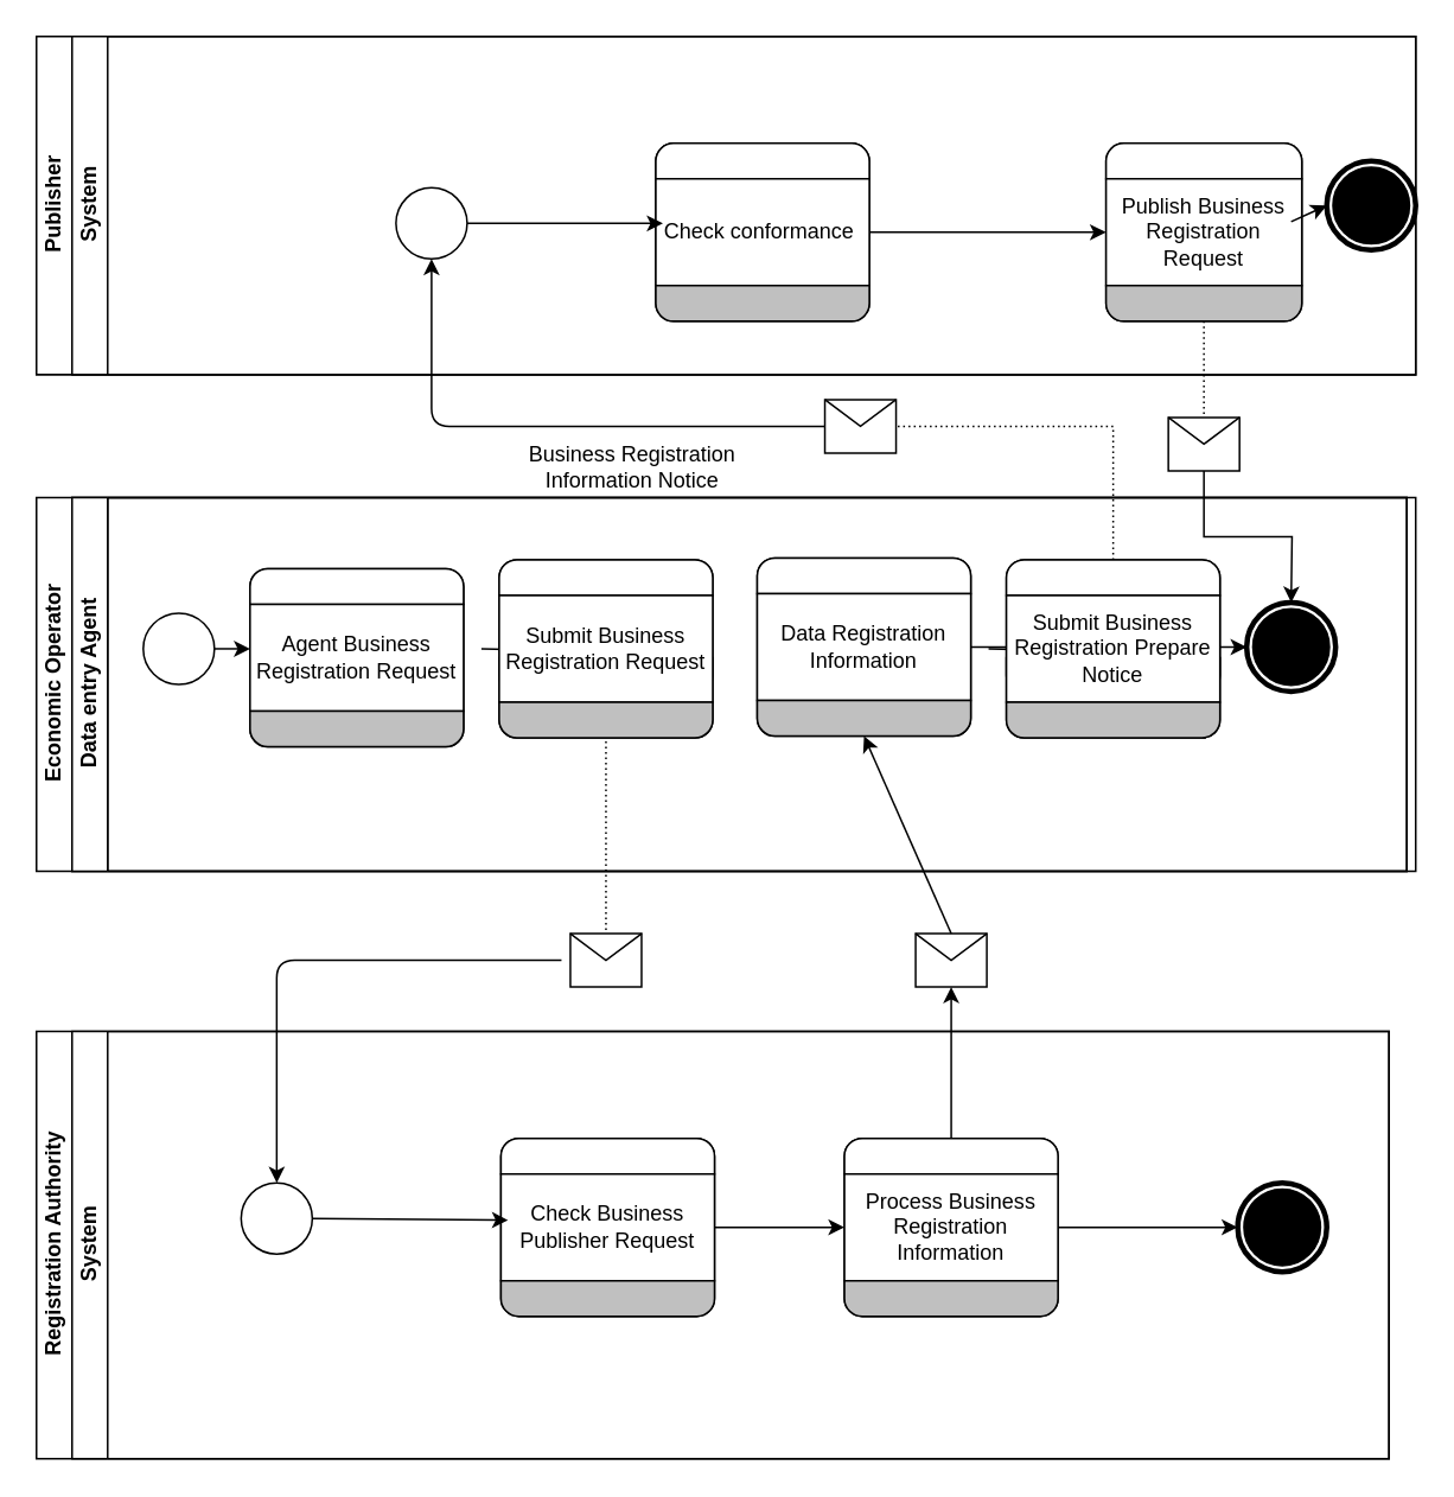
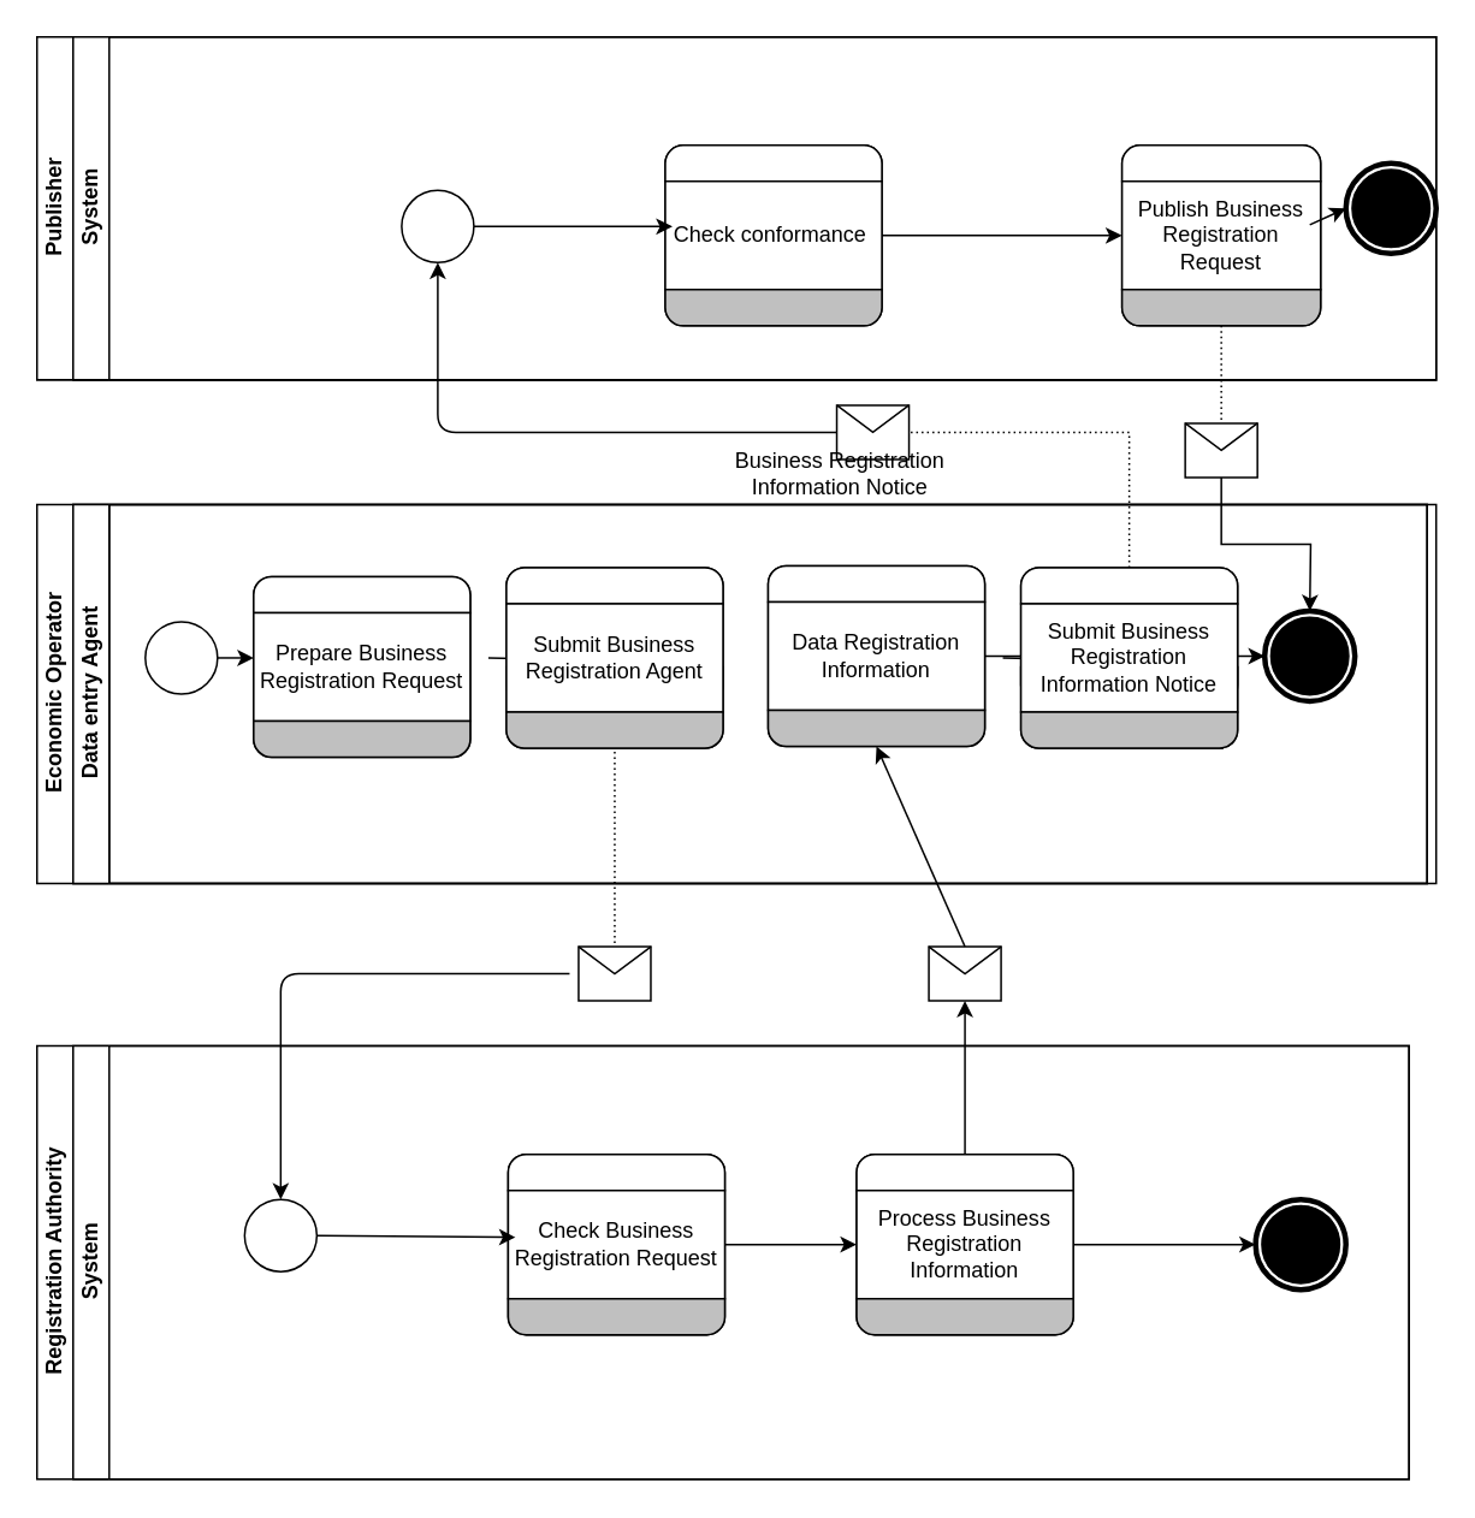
  <mxCell id="0" />
  <mxCell id="1" parent="0" />
  <mxCell id="2" value="Economic Operator" style="swimlane;html=1;childLayout=stackLayout;resizeParent=1;resizeParentMax=0;horizontal=0;startSize=20;horizontalStack=0;" parent="1" vertex="1"><mxGeometry x="20" y="279" width="770" height="210" as="geometry" /></mxCell>
  <mxCell id="3" value="Data entry Agent&lt;br&gt;" style="swimlane;html=1;startSize=20;horizontal=0;" parent="2" vertex="1"><mxGeometry x="20" width="750" height="210" as="geometry" /></mxCell>
  <mxCell id="4" value="" style="shape=mxgraph.bpmn.task;part=1;taskMarker=abstract;rectStyle=rounded;isLoopSub=0;topLeftStyle=square;topRightStyle=square;whiteSpace=wrap;" parent="3" vertex="1"><mxGeometry x="240" y="90" width="120" height="20" as="geometry" /></mxCell>
  <mxCell id="5" value="" style="points=[[0.145,0.145,0],[0.5,0,0],[0.855,0.145,0],[1,0.5,0],[0.855,0.855,0],[0.5,1,0],[0.145,0.855,0],[0,0.5,0]];shape=mxgraph.bpmn.event;html=1;verticalLabelPosition=bottom;labelBackgroundColor=#ffffff;verticalAlign=top;align=center;perimeter=ellipsePerimeter;outlineConnect=0;aspect=fixed;outline=end;symbol=terminate;" parent="3" vertex="1"><mxGeometry x="660" y="59" width="50" height="50" as="geometry" /></mxCell>
  <mxCell id="6" value="" style="rounded=1;whiteSpace=wrap;html=1;container=1;collapsible=0;absoluteArcSize=1;arcSize=20;childLayout=stackLayout;horizontal=1;horizontalStack=0;resizeParent=1;resizeParentMax=0;resizeLast=0;" parent="3" vertex="1"><mxGeometry x="100" y="40" width="120" height="100" as="geometry" /></mxCell>
  <mxCell id="7" value="" style="whiteSpace=wrap;connectable=0;html=1;shape=mxgraph.basic.rect;size=10;rectStyle=rounded;bottomRightStyle=square;bottomLeftStyle=square;part=1;" parent="6" vertex="1"><mxGeometry width="120" height="20" as="geometry" /></mxCell>
- <mxCell id="8" value="Agent Business Registration Request" style="shape=mxgraph.bpmn.task;part=1;taskMarker=abstract;connectable=0;whiteSpace=wrap;" parent="6" vertex="1"><mxGeometry y="20" width="120" height="60" as="geometry" /></mxCell>
+ <mxCell id="8" value="Prepare Business Registration Request" style="shape=mxgraph.bpmn.task;part=1;taskMarker=abstract;connectable=0;whiteSpace=wrap;" parent="6" vertex="1"><mxGeometry y="20" width="120" height="60" as="geometry" /></mxCell>
  <mxCell id="9" value="" style="whiteSpace=wrap;connectable=0;html=1;shape=mxgraph.basic.rect;size=10;rectStyle=rounded;topRightStyle=square;topLeftStyle=square;fillColor=#C0C0C0;part=1;" parent="6" vertex="1"><mxGeometry y="80" width="120" height="20" as="geometry" /></mxCell>
  <mxCell id="10" value="" style="rounded=1;whiteSpace=wrap;html=1;container=1;collapsible=0;absoluteArcSize=1;arcSize=20;childLayout=stackLayout;horizontal=1;horizontalStack=0;resizeParent=1;resizeParentMax=0;resizeLast=0;" vertex="1" parent="3"><mxGeometry x="385" y="34" width="120" height="100" as="geometry" /></mxCell>
  <mxCell id="11" value="" style="whiteSpace=wrap;connectable=0;html=1;shape=mxgraph.basic.rect;size=10;rectStyle=rounded;bottomRightStyle=square;bottomLeftStyle=square;part=1;" vertex="1" parent="10"><mxGeometry width="120" height="20" as="geometry" /></mxCell>
  <mxCell id="12" value="Data Registration Information" style="shape=mxgraph.bpmn.task;part=1;taskMarker=abstract;connectable=0;whiteSpace=wrap;" vertex="1" parent="10"><mxGeometry y="20" width="120" height="60" as="geometry" /></mxCell>
  <mxCell id="13" value="" style="whiteSpace=wrap;connectable=0;html=1;shape=mxgraph.basic.rect;size=10;rectStyle=rounded;topRightStyle=square;topLeftStyle=square;fillColor=#C0C0C0;part=1;" vertex="1" parent="10"><mxGeometry y="80" width="120" height="20" as="geometry" /></mxCell>
  <mxCell id="14" value="" style="endArrow=classic;html=1;entryX=0;entryY=0.5;entryDx=0;entryDy=0;entryPerimeter=0;exitX=1;exitY=0.5;exitDx=0;exitDy=0;" edge="1" parent="3" source="10" target="5"><mxGeometry width="50" height="50" relative="1" as="geometry"><mxPoint x="445" y="270" as="sourcePoint" /><mxPoint x="495" y="220" as="targetPoint" /></mxGeometry></mxCell>
  <mxCell id="15" value="Registration Authority" style="swimlane;html=1;childLayout=stackLayout;resizeParent=1;resizeParentMax=0;horizontal=0;startSize=20;horizontalStack=0;" parent="1" vertex="1"><mxGeometry x="20" y="579" width="760" height="240" as="geometry" /></mxCell>
  <mxCell id="16" value="System" style="swimlane;html=1;startSize=20;horizontal=0;" parent="15" vertex="1"><mxGeometry x="20" width="740" height="240" as="geometry" /></mxCell>
  <mxCell id="17" value="" style="rounded=1;whiteSpace=wrap;html=1;container=1;collapsible=0;absoluteArcSize=1;arcSize=20;childLayout=stackLayout;horizontal=1;horizontalStack=0;resizeParent=1;resizeParentMax=0;resizeLast=0;" parent="16" vertex="1"><mxGeometry x="241" y="60" width="120" height="100" as="geometry" /></mxCell>
  <mxCell id="18" value="" style="whiteSpace=wrap;connectable=0;html=1;shape=mxgraph.basic.rect;size=10;rectStyle=rounded;bottomRightStyle=square;bottomLeftStyle=square;part=1;" parent="17" vertex="1"><mxGeometry width="120" height="20" as="geometry" /></mxCell>
- <mxCell id="19" value="Check Business Publisher Request" style="shape=mxgraph.bpmn.task;part=1;taskMarker=abstract;connectable=0;whiteSpace=wrap;" parent="17" vertex="1"><mxGeometry y="20" width="120" height="60" as="geometry" /></mxCell>
+ <mxCell id="19" value="Check Business Registration Request" style="shape=mxgraph.bpmn.task;part=1;taskMarker=abstract;connectable=0;whiteSpace=wrap;" parent="17" vertex="1"><mxGeometry y="20" width="120" height="60" as="geometry" /></mxCell>
  <mxCell id="20" value="" style="whiteSpace=wrap;connectable=0;html=1;shape=mxgraph.basic.rect;size=10;rectStyle=rounded;topRightStyle=square;topLeftStyle=square;fillColor=#C0C0C0;part=1;" parent="17" vertex="1"><mxGeometry y="80" width="120" height="20" as="geometry" /></mxCell>
  <mxCell id="21" value="" style="rounded=1;whiteSpace=wrap;html=1;container=1;collapsible=0;absoluteArcSize=1;arcSize=20;childLayout=stackLayout;horizontal=1;horizontalStack=0;resizeParent=1;resizeParentMax=0;resizeLast=0;" vertex="1" parent="16"><mxGeometry x="434" y="60" width="120" height="100" as="geometry" /></mxCell>
  <mxCell id="22" value="" style="whiteSpace=wrap;connectable=0;html=1;shape=mxgraph.basic.rect;size=10;rectStyle=rounded;bottomRightStyle=square;bottomLeftStyle=square;part=1;" vertex="1" parent="21"><mxGeometry width="120" height="20" as="geometry" /></mxCell>
  <mxCell id="23" value="Process Business Registration Information" style="shape=mxgraph.bpmn.task;part=1;taskMarker=abstract;connectable=0;whiteSpace=wrap;" vertex="1" parent="21"><mxGeometry y="20" width="120" height="60" as="geometry" /></mxCell>
  <mxCell id="24" value="" style="whiteSpace=wrap;connectable=0;html=1;shape=mxgraph.basic.rect;size=10;rectStyle=rounded;topRightStyle=square;topLeftStyle=square;fillColor=#C0C0C0;part=1;" vertex="1" parent="21"><mxGeometry y="80" width="120" height="20" as="geometry" /></mxCell>
  <mxCell id="25" style="edgeStyle=orthogonalEdgeStyle;rounded=0;orthogonalLoop=1;jettySize=auto;html=1;exitX=1;exitY=0.5;exitDx=0;exitDy=0;entryX=0;entryY=0.5;entryDx=0;entryDy=0;" edge="1" parent="16" source="17" target="21"><mxGeometry relative="1" as="geometry"><mxPoint x="420" y="110" as="sourcePoint" /></mxGeometry></mxCell>
  <mxCell id="26" value="" style="endArrow=classic;html=1;entryX=0;entryY=0.5;entryDx=0;entryDy=0;exitX=1;exitY=0.5;exitDx=0;exitDy=0;entryPerimeter=0;" edge="1" parent="16" source="21" target="28"><mxGeometry width="50" height="50" relative="1" as="geometry"><mxPoint x="445" y="100" as="sourcePoint" /><mxPoint x="625.0" y="110" as="targetPoint" /></mxGeometry></mxCell>
  <mxCell id="27" value="" style="ellipse;whiteSpace=wrap;html=1;" vertex="1" parent="16"><mxGeometry x="95" y="85" width="40" height="40" as="geometry" /></mxCell>
  <mxCell id="28" value="" style="points=[[0.145,0.145,0],[0.5,0,0],[0.855,0.145,0],[1,0.5,0],[0.855,0.855,0],[0.5,1,0],[0.145,0.855,0],[0,0.5,0]];shape=mxgraph.bpmn.event;html=1;verticalLabelPosition=bottom;labelBackgroundColor=#ffffff;verticalAlign=top;align=center;perimeter=ellipsePerimeter;outlineConnect=0;aspect=fixed;outline=end;symbol=terminate;" vertex="1" parent="16"><mxGeometry x="655" y="85" width="50" height="50" as="geometry" /></mxCell>
  <mxCell id="29" value="" style="shape=message;" parent="1" vertex="1"><mxGeometry x="320" y="524" width="40" height="30" as="geometry" /></mxCell>
  <mxCell id="30" value="" style="edgeStyle=orthogonalEdgeStyle;html=1;elbow=horizontal;endArrow=none;labelBackgroundColor=none;endSize=12;endFill=0;dashed=1;dashPattern=1 2;exitX=0.5;exitY=1;rounded=0;" parent="1" source="4" target="29" edge="1"><mxGeometry relative="1" as="geometry" /></mxCell>
  <mxCell id="31" value="Data entry Agent&lt;br&gt;" style="swimlane;html=1;startSize=20;horizontal=0;" parent="1" vertex="1"><mxGeometry x="40" y="279" width="755" height="210" as="geometry" /></mxCell>
  <mxCell id="32" value="" style="edgeStyle=orthogonalEdgeStyle;rounded=0;orthogonalLoop=1;jettySize=auto;html=1;" parent="31" source="33" edge="1"><mxGeometry relative="1" as="geometry"><mxPoint x="100" y="85" as="targetPoint" /></mxGeometry></mxCell>
  <mxCell id="33" value="" style="ellipse;whiteSpace=wrap;html=1;" parent="31" vertex="1"><mxGeometry x="40" y="65" width="40" height="40" as="geometry" /></mxCell>
  <mxCell id="34" style="edgeStyle=orthogonalEdgeStyle;rounded=0;orthogonalLoop=1;jettySize=auto;html=1;" parent="31" target="35" edge="1"><mxGeometry relative="1" as="geometry"><mxPoint x="230" y="85" as="sourcePoint" /></mxGeometry></mxCell>
  <mxCell id="35" value="" style="rounded=1;whiteSpace=wrap;html=1;container=1;collapsible=0;absoluteArcSize=1;arcSize=20;childLayout=stackLayout;horizontal=1;horizontalStack=0;resizeParent=1;resizeParentMax=0;resizeLast=0;" parent="31" vertex="1"><mxGeometry x="240" y="35" width="120" height="100" as="geometry" /></mxCell>
  <mxCell id="36" value="" style="whiteSpace=wrap;connectable=0;html=1;shape=mxgraph.basic.rect;size=10;rectStyle=rounded;bottomRightStyle=square;bottomLeftStyle=square;part=1;" parent="35" vertex="1"><mxGeometry width="120" height="20" as="geometry" /></mxCell>
- <mxCell id="37" value="Submit Business Registration Request" style="shape=mxgraph.bpmn.task;part=1;taskMarker=abstract;connectable=0;whiteSpace=wrap;" parent="35" vertex="1"><mxGeometry y="20" width="120" height="60" as="geometry" /></mxCell>
+ <mxCell id="37" value="Submit Business Registration Agent" style="shape=mxgraph.bpmn.task;part=1;taskMarker=abstract;connectable=0;whiteSpace=wrap;" parent="35" vertex="1"><mxGeometry y="20" width="120" height="60" as="geometry" /></mxCell>
  <mxCell id="38" value="" style="whiteSpace=wrap;connectable=0;html=1;shape=mxgraph.basic.rect;size=10;rectStyle=rounded;topRightStyle=square;topLeftStyle=square;fillColor=#C0C0C0;part=1;" parent="35" vertex="1"><mxGeometry y="80" width="120" height="20" as="geometry" /></mxCell>
  <mxCell id="39" value="" style="shape=message;" vertex="1" parent="1"><mxGeometry x="514" y="524" width="40" height="30" as="geometry" /></mxCell>
  <mxCell id="40" value="" style="endArrow=classic;html=1;exitX=0.5;exitY=0;exitDx=0;exitDy=0;entryX=0.5;entryY=1;entryDx=0;entryDy=0;" edge="1" parent="1" source="21" target="39"><mxGeometry width="50" height="50" relative="1" as="geometry"><mxPoint x="434" y="539" as="sourcePoint" /><mxPoint x="484" y="489" as="targetPoint" /></mxGeometry></mxCell>
  <mxCell id="41" value="" style="endArrow=classic;html=1;entryX=0.5;entryY=0;entryDx=0;entryDy=0;" edge="1" parent="1" target="27"><mxGeometry width="50" height="50" relative="1" as="geometry"><mxPoint x="315" y="539" as="sourcePoint" /><mxPoint x="340" y="639" as="targetPoint" /><Array as="points"><mxPoint x="155" y="539" /></Array></mxGeometry></mxCell>
  <mxCell id="42" value="" style="endArrow=classic;html=1;entryX=0.5;entryY=1;entryDx=0;entryDy=0;exitX=0.5;exitY=0;exitDx=0;exitDy=0;" edge="1" parent="1" source="39" target="10"><mxGeometry width="50" height="50" relative="1" as="geometry"><mxPoint x="485" y="549" as="sourcePoint" /><mxPoint x="535" y="499" as="targetPoint" /></mxGeometry></mxCell>
  <mxCell id="43" value="" style="endArrow=classic;html=1;exitX=1;exitY=0.5;exitDx=0;exitDy=0;" edge="1" parent="1" source="27"><mxGeometry width="50" height="50" relative="1" as="geometry"><mxPoint x="245" y="609" as="sourcePoint" /><mxPoint x="285" y="685" as="targetPoint" /></mxGeometry></mxCell>
  <mxCell id="44" value="Publisher" style="swimlane;html=1;childLayout=stackLayout;resizeParent=1;resizeParentMax=0;horizontal=0;startSize=20;horizontalStack=0;" vertex="1" parent="1"><mxGeometry x="20" y="20" width="775" height="190" as="geometry" /></mxCell>
  <mxCell id="45" value="System" style="swimlane;html=1;startSize=20;horizontal=0;" vertex="1" parent="44"><mxGeometry x="20" width="755" height="190" as="geometry" /></mxCell>
  <mxCell id="46" value="" style="rounded=1;whiteSpace=wrap;html=1;container=1;collapsible=0;absoluteArcSize=1;arcSize=20;childLayout=stackLayout;horizontal=1;horizontalStack=0;resizeParent=1;resizeParentMax=0;resizeLast=0;" vertex="1" parent="45"><mxGeometry x="328" y="60" width="120" height="100" as="geometry" /></mxCell>
  <mxCell id="47" value="" style="whiteSpace=wrap;connectable=0;html=1;shape=mxgraph.basic.rect;size=10;rectStyle=rounded;bottomRightStyle=square;bottomLeftStyle=square;part=1;" vertex="1" parent="46"><mxGeometry width="120" height="20" as="geometry" /></mxCell>
  <mxCell id="48" value="Check conformance " style="shape=mxgraph.bpmn.task;part=1;taskMarker=abstract;connectable=0;whiteSpace=wrap;" vertex="1" parent="46"><mxGeometry y="20" width="120" height="60" as="geometry" /></mxCell>
  <mxCell id="49" value="" style="whiteSpace=wrap;connectable=0;html=1;shape=mxgraph.basic.rect;size=10;rectStyle=rounded;topRightStyle=square;topLeftStyle=square;fillColor=#C0C0C0;part=1;" vertex="1" parent="46"><mxGeometry y="80" width="120" height="20" as="geometry" /></mxCell>
  <mxCell id="50" value="" style="rounded=1;whiteSpace=wrap;html=1;container=1;collapsible=0;absoluteArcSize=1;arcSize=20;childLayout=stackLayout;horizontal=1;horizontalStack=0;resizeParent=1;resizeParentMax=0;resizeLast=0;" vertex="1" parent="45"><mxGeometry x="581" y="60" width="110" height="100" as="geometry" /></mxCell>
  <mxCell id="51" value="" style="whiteSpace=wrap;connectable=0;html=1;shape=mxgraph.basic.rect;size=10;rectStyle=rounded;bottomRightStyle=square;bottomLeftStyle=square;part=1;" vertex="1" parent="50"><mxGeometry width="110" height="20" as="geometry" /></mxCell>
  <mxCell id="52" value="Publish Business Registration Request" style="shape=mxgraph.bpmn.task;part=1;taskMarker=abstract;connectable=0;whiteSpace=wrap;" vertex="1" parent="50"><mxGeometry y="20" width="110" height="60" as="geometry" /></mxCell>
  <mxCell id="53" value="" style="whiteSpace=wrap;connectable=0;html=1;shape=mxgraph.basic.rect;size=10;rectStyle=rounded;topRightStyle=square;topLeftStyle=square;fillColor=#C0C0C0;part=1;" vertex="1" parent="50"><mxGeometry y="80" width="110" height="20" as="geometry" /></mxCell>
  <mxCell id="54" value="" style="endArrow=classic;html=1;exitX=1;exitY=0.5;exitDx=0;exitDy=0;entryX=0;entryY=0.5;entryDx=0;entryDy=0;" edge="1" parent="45" source="46" target="50"><mxGeometry width="50" height="50" relative="1" as="geometry"><mxPoint x="534" y="110" as="sourcePoint" /><mxPoint x="595" y="144" as="targetPoint" /></mxGeometry></mxCell>
  <mxCell id="55" value="" style="ellipse;whiteSpace=wrap;html=1;" vertex="1" parent="45"><mxGeometry x="182" y="85" width="40" height="40" as="geometry" /></mxCell>
  <mxCell id="56" value="" style="points=[[0.145,0.145,0],[0.5,0,0],[0.855,0.145,0],[1,0.5,0],[0.855,0.855,0],[0.5,1,0],[0.145,0.855,0],[0,0.5,0]];shape=mxgraph.bpmn.event;html=1;verticalLabelPosition=bottom;labelBackgroundColor=#ffffff;verticalAlign=top;align=center;perimeter=ellipsePerimeter;outlineConnect=0;aspect=fixed;outline=end;symbol=terminate;" vertex="1" parent="45"><mxGeometry x="705" y="70" width="50" height="50" as="geometry" /></mxCell>
  <mxCell id="57" value="" style="shape=message;" vertex="1" parent="1"><mxGeometry x="463" y="224" width="40" height="30" as="geometry" /></mxCell>
  <mxCell id="58" style="edgeStyle=orthogonalEdgeStyle;rounded=0;orthogonalLoop=1;jettySize=auto;html=1;exitX=0.5;exitY=1;exitDx=0;exitDy=0;" edge="1" parent="1" source="59"><mxGeometry relative="1" as="geometry"><mxPoint x="725" y="338" as="targetPoint" /><mxPoint x="684" y="254" as="sourcePoint" /></mxGeometry></mxCell>
  <mxCell id="59" value="" style="shape=message;" vertex="1" parent="1"><mxGeometry x="656" y="234" width="40" height="30" as="geometry" /></mxCell>
  <mxCell id="60" value="" style="edgeStyle=orthogonalEdgeStyle;html=1;elbow=horizontal;endArrow=none;labelBackgroundColor=none;endSize=12;endFill=0;dashed=1;dashPattern=1 2;rounded=0;exitX=0.5;exitY=1;exitDx=0;exitDy=0;" edge="1" parent="1" source="50" target="59"><mxGeometry relative="1" as="geometry"><mxPoint x="730" y="9" as="sourcePoint" /></mxGeometry></mxCell>
  <mxCell id="61" value="" style="endArrow=classic;html=1;exitX=0;exitY=0.5;exitDx=0;exitDy=0;entryX=0.5;entryY=1;entryDx=0;entryDy=0;" edge="1" parent="1" target="55" source="57"><mxGeometry width="50" height="50" relative="1" as="geometry"><mxPoint x="305" y="244" as="sourcePoint" /><mxPoint x="155" y="154" as="targetPoint" /><Array as="points"><mxPoint x="242" y="239" /></Array></mxGeometry></mxCell>
  <mxCell id="62" value="" style="endArrow=classic;html=1;" edge="1" parent="1" source="55"><mxGeometry width="50" height="50" relative="1" as="geometry"><mxPoint x="337" y="-21" as="sourcePoint" /><mxPoint x="372" y="125" as="targetPoint" /></mxGeometry></mxCell>
  <mxCell id="63" value="" style="edgeStyle=orthogonalEdgeStyle;html=1;elbow=horizontal;endArrow=none;labelBackgroundColor=none;endSize=12;endFill=0;dashed=1;dashPattern=1 2;rounded=0;entryX=1;entryY=0.5;entryDx=0;entryDy=0;exitX=0.5;exitY=0;exitDx=0;exitDy=0;" edge="1" parent="1" source="68" target="57"><mxGeometry relative="1" as="geometry"><mxPoint x="335" y="314" as="sourcePoint" /><mxPoint x="350" y="534" as="targetPoint" /></mxGeometry></mxCell>
- <mxCell id="64" value="Business Registration Information Notice" style="text;html=1;strokeColor=none;fillColor=none;align=center;verticalAlign=middle;whiteSpace=wrap;rounded=0;" vertex="1" parent="1"><mxGeometry x="275" y="254" width="160" height="15" as="geometry" /></mxCell>
+ <mxCell id="64" value="Business Registration Information Notice" style="text;html=1;strokeColor=none;fillColor=none;align=center;verticalAlign=middle;whiteSpace=wrap;rounded=0;" vertex="1" parent="1"><mxGeometry x="385" y="254" width="160" height="15" as="geometry" /></mxCell>
  <mxCell id="65" value="" style="endArrow=classic;html=1;entryX=0;entryY=0.5;entryDx=0;entryDy=0;entryPerimeter=0;" edge="1" parent="1" target="56"><mxGeometry width="50" height="50" relative="1" as="geometry"><mxPoint x="725" y="124" as="sourcePoint" /><mxPoint x="631" y="140" as="targetPoint" /></mxGeometry></mxCell>
  <mxCell id="66" value="" style="shape=mxgraph.bpmn.task;part=1;taskMarker=abstract;rectStyle=rounded;isLoopSub=0;topLeftStyle=square;topRightStyle=square;whiteSpace=wrap;" vertex="1" parent="1"><mxGeometry x="565" y="369" width="120" height="20" as="geometry" /></mxCell>
  <mxCell id="67" style="edgeStyle=orthogonalEdgeStyle;rounded=0;orthogonalLoop=1;jettySize=auto;html=1;" edge="1" parent="1" target="68"><mxGeometry relative="1" as="geometry"><mxPoint x="555" y="364" as="sourcePoint" /></mxGeometry></mxCell>
  <mxCell id="68" value="" style="rounded=1;whiteSpace=wrap;html=1;container=1;collapsible=0;absoluteArcSize=1;arcSize=20;childLayout=stackLayout;horizontal=1;horizontalStack=0;resizeParent=1;resizeParentMax=0;resizeLast=0;" vertex="1" parent="1"><mxGeometry x="565" y="314" width="120" height="100" as="geometry" /></mxCell>
  <mxCell id="69" value="" style="whiteSpace=wrap;connectable=0;html=1;shape=mxgraph.basic.rect;size=10;rectStyle=rounded;bottomRightStyle=square;bottomLeftStyle=square;part=1;" vertex="1" parent="68"><mxGeometry width="120" height="20" as="geometry" /></mxCell>
- <mxCell id="70" value="Submit Business Registration Prepare Notice" style="shape=mxgraph.bpmn.task;part=1;taskMarker=abstract;connectable=0;whiteSpace=wrap;" vertex="1" parent="68"><mxGeometry y="20" width="120" height="60" as="geometry" /></mxCell>
+ <mxCell id="70" value="Submit Business Registration Information Notice" style="shape=mxgraph.bpmn.task;part=1;taskMarker=abstract;connectable=0;whiteSpace=wrap;" vertex="1" parent="68"><mxGeometry y="20" width="120" height="60" as="geometry" /></mxCell>
  <mxCell id="71" value="" style="whiteSpace=wrap;connectable=0;html=1;shape=mxgraph.basic.rect;size=10;rectStyle=rounded;topRightStyle=square;topLeftStyle=square;fillColor=#C0C0C0;part=1;" vertex="1" parent="68"><mxGeometry y="80" width="120" height="20" as="geometry" /></mxCell>
